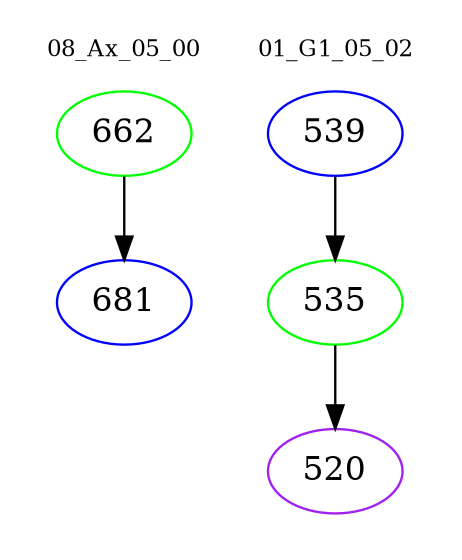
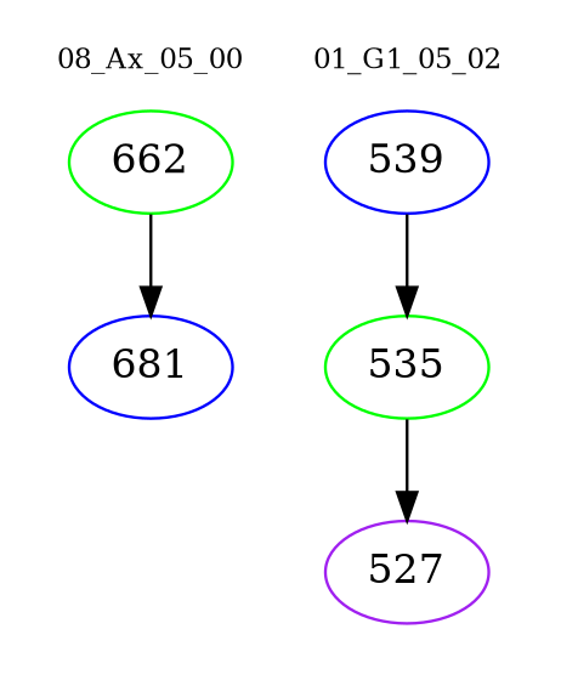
  digraph {
    node [color=green]
    edge [color=black]
    n1 [label=662]
    n2 [color=blue label=681]
    n3 [color=blue label=539]
    n4 [label=535]
-   n5 [color=purple label=520]
+   n5 [color=purple label=527]
    subgraph cluster_1 {
      color=white
      fontsize=10
      label="08_Ax_05_00"
      n1
      n2
    }
    subgraph cluster_2 {
      color=white
      fontsize=10
      label="01_G1_05_02"
      n3
      n4
      n5
    }
    n1 -> n2
    n3 -> n4
    n4 -> n5
  }
